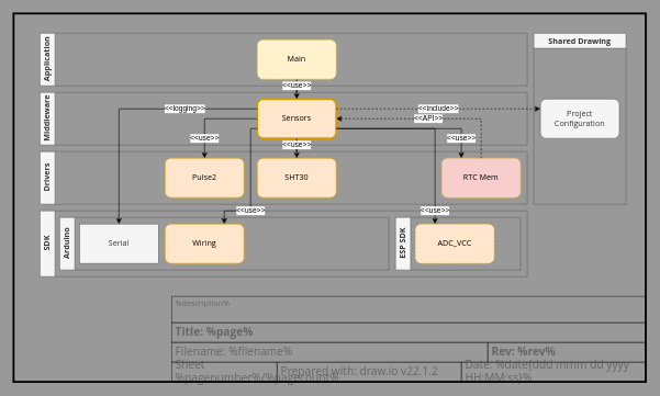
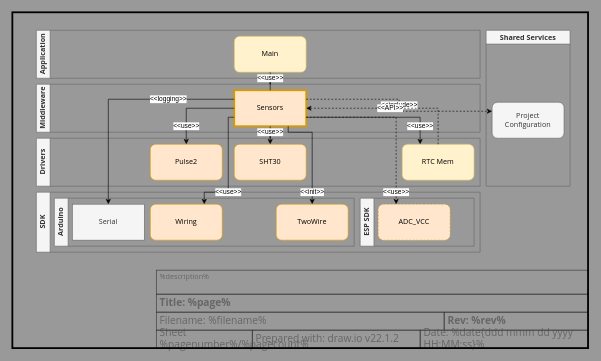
  <mxCell id="0" value="" />
  <mxCell id="1" value="Title Block" style="locked=1;" parent="0" />
  <mxCell id="2" value="Prepared with: draw.io v22.1.2" style="strokeWidth=1;shadow=0;dashed=0;align=center;html=1;shape=mxgraph.mockup.text.textBox;fontColor=#666666;align=left;fontSize=17;spacingLeft=4;spacingTop=-3;whiteSpace=wrap;strokeColor=#333333;mainText=;fillColor=none;fontFamily=Open Sans;movable=1;resizable=1;rotatable=1;deletable=1;editable=1;locked=0;connectable=1;" parent="1" vertex="1"><mxGeometry x="420" y="550" width="280" height="30" as="geometry" /></mxCell>
  <mxCell id="3" value="&lt;div align=&quot;left&quot;&gt;Sheet %pagenumber%/%pagecount%&lt;/div&gt;" style="strokeWidth=1;shadow=0;dashed=0;align=left;html=1;shape=mxgraph.mockup.text.textBox;fontColor=#666666;align=left;fontSize=17;spacingLeft=4;spacingTop=-3;whiteSpace=wrap;strokeColor=#333333;mainText=;fillColor=none;fontFamily=Open Sans;movable=1;resizable=1;rotatable=1;deletable=1;editable=1;locked=0;connectable=1;" parent="1" vertex="1"><mxGeometry x="260" y="550" width="160" height="30" as="geometry" /></mxCell>
  <mxCell id="4" value="Date: &lt;font style=&quot;font-size: 17px;&quot;&gt;%date{ddd mmm dd yyyy HH:MM:ss}%&lt;/font&gt;" style="strokeWidth=1;shadow=0;dashed=0;align=center;html=1;shape=mxgraph.mockup.text.textBox;fontColor=#666666;align=left;fontSize=17;spacingLeft=4;spacingTop=-3;whiteSpace=wrap;strokeColor=#333333;mainText=;fillColor=none;fontFamily=Open Sans;movable=1;resizable=1;rotatable=1;deletable=1;editable=1;locked=0;connectable=1;" parent="1" vertex="1"><mxGeometry x="700" y="550" width="280" height="30" as="geometry" /></mxCell>
  <mxCell id="5" value="&lt;b&gt;Title: %page%&lt;/b&gt;" style="strokeWidth=1;shadow=0;dashed=0;align=center;html=1;shape=mxgraph.mockup.text.textBox;fontColor=#666666;align=left;fontSize=17;spacingLeft=4;spacingTop=-3;whiteSpace=wrap;strokeColor=#333333;mainText=;fillColor=none;fontFamily=Open Sans;movable=1;resizable=1;rotatable=1;deletable=1;editable=1;locked=0;connectable=1;" parent="1" vertex="1"><mxGeometry x="260" y="490" width="720" height="30" as="geometry" /></mxCell>
  <mxCell id="6" value="Filename: %filename%" style="strokeWidth=1;shadow=0;dashed=0;align=center;html=1;shape=mxgraph.mockup.text.textBox;fontColor=#666666;align=left;fontSize=17;spacingLeft=4;spacingTop=-3;whiteSpace=wrap;strokeColor=#333333;mainText=;fillColor=none;fontFamily=Open Sans;movable=1;resizable=1;rotatable=1;deletable=1;editable=1;locked=0;connectable=1;" parent="1" vertex="1"><mxGeometry x="260" y="520" width="480" height="30" as="geometry" /></mxCell>
  <mxCell id="7" value="&lt;div align=&quot;left&quot;&gt;%description%&lt;/div&gt;" style="strokeWidth=1;shadow=0;dashed=0;html=1;shape=mxgraph.mockup.text.textBox;fontColor=#666666;align=left;verticalAlign=top;fontSize=12;spacingLeft=4;spacingTop=-3;whiteSpace=wrap;strokeColor=#333333;mainText=;fillColor=none;fontFamily=Open Sans;movable=1;resizable=1;rotatable=1;deletable=1;editable=1;locked=0;connectable=1;" parent="1" vertex="1"><mxGeometry x="260" y="450" width="720" height="40" as="geometry" /></mxCell>
  <mxCell id="8" value="&lt;b&gt;Rev: %rev%&lt;br&gt;&lt;/b&gt;" style="strokeWidth=1;shadow=0;dashed=0;align=center;html=1;shape=mxgraph.mockup.text.textBox;fontColor=#666666;align=left;fontSize=17;spacingLeft=4;spacingTop=-3;whiteSpace=wrap;strokeColor=#333333;mainText=;fillColor=none;fontFamily=Open Sans;movable=1;resizable=1;rotatable=1;deletable=1;editable=1;locked=0;connectable=1;" parent="1" vertex="1"><mxGeometry x="740" y="520" width="240" height="30" as="geometry" /></mxCell>
  <mxCell id="9" value="Drawing Frame" style="locked=1;" parent="0" />
  <mxCell id="10" value="" style="rounded=0;whiteSpace=wrap;html=1;fillColor=none;strokeWidth=3;movable=1;resizable=1;rotatable=1;deletable=1;editable=1;locked=0;connectable=1;" parent="9" vertex="1"><mxGeometry x="20" y="20" width="960" height="560" as="geometry" /></mxCell>
  <mxCell id="11" value="Document" parent="0" />
- <mxCell id="12" value="Shared Drawing" style="swimlane;whiteSpace=wrap;html=1;fontFamily=Open Sans;fillColor=#f5f5f5;fontColor=#333333;strokeColor=#666666;" parent="11" vertex="1"><mxGeometry x="810" y="50" width="140" height="260" as="geometry"><mxRectangle x="610" y="-200" width="140" height="30" as="alternateBounds" /></mxGeometry></mxCell>
- <mxCell id="13" value="Project Configuration" style="rounded=1;whiteSpace=wrap;html=1;fontFamily=Open Sans;fillColor=#f5f5f5;fontColor=#333333;strokeColor=#666666;" parent="12" vertex="1"><mxGeometry x="10" y="100" width="120" height="60" as="geometry" /></mxCell>
+ <mxCell id="12" value="Shared Services" style="swimlane;whiteSpace=wrap;html=1;fontFamily=Open Sans;fillColor=#f5f5f5;fontColor=#333333;strokeColor=#666666;" parent="11" vertex="1"><mxGeometry x="810" y="50" width="140" height="260" as="geometry"><mxRectangle x="610" y="-200" width="140" height="30" as="alternateBounds" /></mxGeometry></mxCell>
+ <mxCell id="13" value="Project Configuration" style="rounded=1;whiteSpace=wrap;html=1;fontFamily=Open Sans;fillColor=#f5f5f5;fontColor=#333333;strokeColor=#666666;" parent="12" vertex="1"><mxGeometry x="10" y="120" width="120" height="60" as="geometry" /></mxCell>
  <mxCell id="14" value="SDK" style="swimlane;horizontal=0;whiteSpace=wrap;html=1;fontFamily=Open Sans;fillColor=#f5f5f5;strokeColor=#666666;fontColor=#333333;" parent="11" vertex="1"><mxGeometry x="60" y="320" width="740" height="100" as="geometry"><mxRectangle x="-260" width="40" height="140" as="alternateBounds" /></mxGeometry></mxCell>
  <mxCell id="15" value="ESP SDK" style="swimlane;horizontal=0;whiteSpace=wrap;html=1;fontFamily=Open Sans;fillColor=#f5f5f5;strokeColor=#666666;fontColor=#333333;" parent="14" vertex="1"><mxGeometry x="540" y="10" width="190" height="80" as="geometry"><mxRectangle x="60" y="-60" width="40" height="140" as="alternateBounds" /></mxGeometry></mxCell>
  <mxCell id="16" value="ADC_VCC" style="rounded=1;whiteSpace=wrap;html=1;fontFamily=Open Sans;fillColor=#ffe6cc;strokeColor=#d79b00;dashed=1;" parent="15" vertex="1"><mxGeometry x="30" y="10" width="120" height="60" as="geometry" /></mxCell>
  <mxCell id="17" value="Arduino" style="swimlane;horizontal=0;whiteSpace=wrap;html=1;fillStyle=auto;fontFamily=Open Sans;fillColor=#f5f5f5;strokeColor=#666666;fontColor=#333333;" parent="14" vertex="1"><mxGeometry x="30" y="10" width="500" height="80" as="geometry"><mxRectangle x="60" y="-60" width="40" height="140" as="alternateBounds" /></mxGeometry></mxCell>
  <mxCell id="18" value="Serial" style="whiteSpace=wrap;html=1;fontFamily=Open Sans;fillColor=#f5f5f5;fontColor=#333333;strokeColor=#666666;rounded=0;" parent="17" vertex="1"><mxGeometry x="30" y="10" width="120" height="60" as="geometry" /></mxCell>
  <mxCell id="19" value="Wiring" style="rounded=1;whiteSpace=wrap;html=1;fontFamily=Open Sans;fillColor=#ffe6cc;strokeColor=#d79b00;" parent="17" vertex="1"><mxGeometry x="160" y="10" width="120" height="60" as="geometry" /></mxCell>
+ <mxCell id="20" value="TwoWire" style="rounded=1;whiteSpace=wrap;html=1;fontFamily=Open Sans;fillColor=#ffe6cc;strokeColor=#d79b00;" parent="17" vertex="1"><mxGeometry x="370" y="10" width="120" height="60" as="geometry" /></mxCell>
  <mxCell id="21" style="edgeStyle=orthogonalEdgeStyle;rounded=0;orthogonalLoop=1;jettySize=auto;html=1;exitX=0.5;exitY=1;exitDx=0;exitDy=0;" parent="17" edge="1"><mxGeometry relative="1" as="geometry"><mxPoint x="90" y="210" as="sourcePoint" /><mxPoint x="90" y="210" as="targetPoint" /></mxGeometry></mxCell>
  <mxCell id="22" value="Drivers" style="swimlane;horizontal=0;whiteSpace=wrap;html=1;fontFamily=Open Sans;fillColor=#f5f5f5;fontColor=#333333;strokeColor=#666666;" parent="11" vertex="1"><mxGeometry x="60" y="230" width="740" height="80" as="geometry" /></mxCell>
  <mxCell id="23" value="Pulse2" style="rounded=1;whiteSpace=wrap;html=1;fontFamily=Open Sans;fillColor=#ffe6cc;strokeColor=#d79b00;" parent="22" vertex="1"><mxGeometry x="190" y="10" width="120" height="60" as="geometry" /></mxCell>
- <mxCell id="24" value="RTC Mem" style="rounded=1;whiteSpace=wrap;html=1;fontFamily=Open Sans;fillColor=#f8cecc;strokeColor=#d6b656;" parent="22" vertex="1"><mxGeometry x="610" y="10" width="120" height="60" as="geometry" /></mxCell>
+ <mxCell id="24" value="RTC Mem" style="rounded=1;whiteSpace=wrap;html=1;fontFamily=Open Sans;fillColor=#fff2cc;strokeColor=#d6b656;" parent="22" vertex="1"><mxGeometry x="610" y="10" width="120" height="60" as="geometry" /></mxCell>
  <mxCell id="25" value="SHT30" style="rounded=1;whiteSpace=wrap;html=1;fontFamily=Open Sans;fillColor=#ffe6cc;strokeColor=#d79b00;" parent="22" vertex="1"><mxGeometry x="330" y="10" width="120" height="60" as="geometry" /></mxCell>
  <mxCell id="26" value="Middleware" style="swimlane;horizontal=0;whiteSpace=wrap;html=1;fontFamily=Open Sans;fillColor=#f5f5f5;fontColor=#333333;strokeColor=#666666;" parent="11" vertex="1"><mxGeometry x="60" y="140" width="740" height="80" as="geometry"><mxRectangle x="-140" y="-110" width="40" height="100" as="alternateBounds" /></mxGeometry></mxCell>
- <mxCell id="27" value="Sensors" style="rounded=1;whiteSpace=wrap;html=1;fontFamily=Open Sans;fillColor=#ffe6cc;strokeColor=#d79b00;strokeWidth=3;" parent="26" vertex="1"><mxGeometry x="330" y="10" width="120" height="60" as="geometry" /></mxCell>
+ <mxCell id="27" value="Sensors" style="whiteSpace=wrap;html=1;fontFamily=Open Sans;fillColor=#ffe6cc;strokeColor=#d79b00;strokeWidth=3;rounded=0;" parent="26" vertex="1"><mxGeometry x="330" y="10" width="120" height="60" as="geometry" /></mxCell>
  <mxCell id="28" value="Application" style="swimlane;horizontal=0;whiteSpace=wrap;html=1;fontFamily=Open Sans;fillColor=#f5f5f5;fontColor=#333333;strokeColor=#666666;" parent="11" vertex="1"><mxGeometry x="60" y="50" width="740" height="80" as="geometry"><mxRectangle x="-290" y="-340" width="40" height="100" as="alternateBounds" /></mxGeometry></mxCell>
  <mxCell id="29" value="Main" style="rounded=1;whiteSpace=wrap;html=1;fontFamily=Open Sans;fillColor=#fff2cc;strokeColor=#d6b656;" parent="28" vertex="1"><mxGeometry x="330" y="10" width="120" height="60" as="geometry" /></mxCell>
  <mxCell id="30" value="&amp;lt;&amp;lt;include&amp;gt;&amp;gt;" style="edgeStyle=orthogonalEdgeStyle;rounded=0;orthogonalLoop=1;jettySize=auto;html=1;dashed=1;exitX=1;exitY=0.25;exitDx=0;exitDy=0;entryX=0;entryY=0.25;entryDx=0;entryDy=0;" parent="11" source="27" target="13" edge="1"><mxGeometry relative="1" as="geometry" /></mxCell>
  <mxCell id="31" value="&amp;lt;&amp;lt;API&amp;gt;&amp;gt;" style="edgeStyle=orthogonalEdgeStyle;rounded=0;orthogonalLoop=1;jettySize=auto;html=1;dashed=1;entryX=1;entryY=0.5;entryDx=0;entryDy=0;exitX=0.5;exitY=0;exitDx=0;exitDy=0;" parent="11" source="24" target="27" edge="1"><mxGeometry relative="1" as="geometry"><mxPoint x="330" y="195" as="targetPoint" /></mxGeometry></mxCell>
- <mxCell id="32" value="&amp;lt;&amp;lt;use&amp;gt;&amp;gt;" style="edgeStyle=orthogonalEdgeStyle;rounded=0;orthogonalLoop=1;jettySize=auto;html=1;" parent="11" source="29" target="27" edge="1"><mxGeometry x="0.2" relative="1" as="geometry"><mxPoint as="offset" /></mxGeometry></mxCell>
+ <mxCell id="32" value="&amp;lt;&amp;lt;use&amp;gt;&amp;gt;" style="edgeStyle=orthogonalEdgeStyle;rounded=0;orthogonalLoop=1;jettySize=auto;html=1;endArrow=none;" parent="11" source="29" target="27" edge="1"><mxGeometry x="0.2" relative="1" as="geometry"><mxPoint as="offset" /></mxGeometry></mxCell>
  <mxCell id="33" value="&amp;lt;&amp;lt;use&amp;gt;&amp;gt;" style="edgeStyle=orthogonalEdgeStyle;rounded=0;orthogonalLoop=1;jettySize=auto;html=1;" parent="11" source="27" target="23" edge="1"><mxGeometry x="0.571" relative="1" as="geometry"><mxPoint as="offset" /></mxGeometry></mxCell>
  <mxCell id="34" value="&amp;lt;&amp;lt;use&amp;gt;&amp;gt;" style="edgeStyle=orthogonalEdgeStyle;rounded=0;orthogonalLoop=1;jettySize=auto;html=1;exitX=0.5;exitY=1;exitDx=0;exitDy=0;" parent="11" source="27" target="25" edge="1"><mxGeometry x="0.2" relative="1" as="geometry"><mxPoint as="offset" /></mxGeometry></mxCell>
  <mxCell id="35" value="&amp;lt;&amp;lt;use&amp;gt;&amp;gt;" style="edgeStyle=orthogonalEdgeStyle;rounded=0;orthogonalLoop=1;jettySize=auto;html=1;exitX=1;exitY=0.75;exitDx=0;exitDy=0;entryX=0.25;entryY=0;entryDx=0;entryDy=0;" parent="11" source="27" target="24" edge="1"><mxGeometry x="0.745" relative="1" as="geometry"><mxPoint as="offset" /></mxGeometry></mxCell>
  <mxCell id="36" value="&amp;lt;&amp;lt;use&amp;gt;&amp;gt;" style="edgeStyle=orthogonalEdgeStyle;rounded=0;orthogonalLoop=1;jettySize=auto;html=1;exitX=0;exitY=0.75;exitDx=0;exitDy=0;entryX=0.75;entryY=0;entryDx=0;entryDy=0;" parent="11" source="27" target="19" edge="1"><mxGeometry x="0.385" relative="1" as="geometry"><Array as="points"><mxPoint x="380" y="195" /><mxPoint x="380" y="320" /><mxPoint x="340" y="320" /></Array><mxPoint as="offset" /></mxGeometry></mxCell>
+ <mxCell id="37" value="&amp;lt;&amp;lt;init&amp;gt;&amp;gt;" style="edgeStyle=orthogonalEdgeStyle;rounded=0;orthogonalLoop=1;jettySize=auto;html=1;exitX=0.75;exitY=1;exitDx=0;exitDy=0;entryX=0.5;entryY=0;entryDx=0;entryDy=0;" parent="11" source="27" target="20" edge="1"><mxGeometry x="0.765" relative="1" as="geometry"><Array as="points"><mxPoint x="480" y="220" /><mxPoint x="520" y="220" /><mxPoint x="520" y="340" /></Array><mxPoint as="offset" /></mxGeometry></mxCell>
  <mxCell id="38" value="&amp;lt;&amp;lt;logging&amp;gt;&amp;gt;" style="edgeStyle=orthogonalEdgeStyle;rounded=0;orthogonalLoop=1;jettySize=auto;html=1;exitX=0;exitY=0.25;exitDx=0;exitDy=0;" parent="11" source="27" target="18" edge="1"><mxGeometry x="-0.429" relative="1" as="geometry"><mxPoint as="offset" /></mxGeometry></mxCell>
- <mxCell id="39" value="&amp;lt;&amp;lt;use&amp;gt;&amp;gt;" style="edgeStyle=orthogonalEdgeStyle;rounded=0;orthogonalLoop=1;jettySize=auto;html=1;exitX=1;exitY=0.75;exitDx=0;exitDy=0;entryX=0.25;entryY=0;entryDx=0;entryDy=0;" parent="11" source="27" target="16" edge="1"><mxGeometry x="0.864" relative="1" as="geometry"><Array as="points"><mxPoint x="660" y="195" /><mxPoint x="660" y="340" /></Array><mxPoint as="offset" /></mxGeometry></mxCell>
+ <mxCell id="39" value="&amp;lt;&amp;lt;use&amp;gt;&amp;gt;" style="edgeStyle=orthogonalEdgeStyle;rounded=0;orthogonalLoop=1;jettySize=auto;html=1;exitX=1;exitY=0.75;exitDx=0;exitDy=0;entryX=0.25;entryY=0;entryDx=0;entryDy=0;dashed=1;" parent="11" source="27" target="16" edge="1"><mxGeometry x="0.864" relative="1" as="geometry"><Array as="points"><mxPoint x="660" y="195" /><mxPoint x="660" y="340" /></Array><mxPoint as="offset" /></mxGeometry></mxCell>
